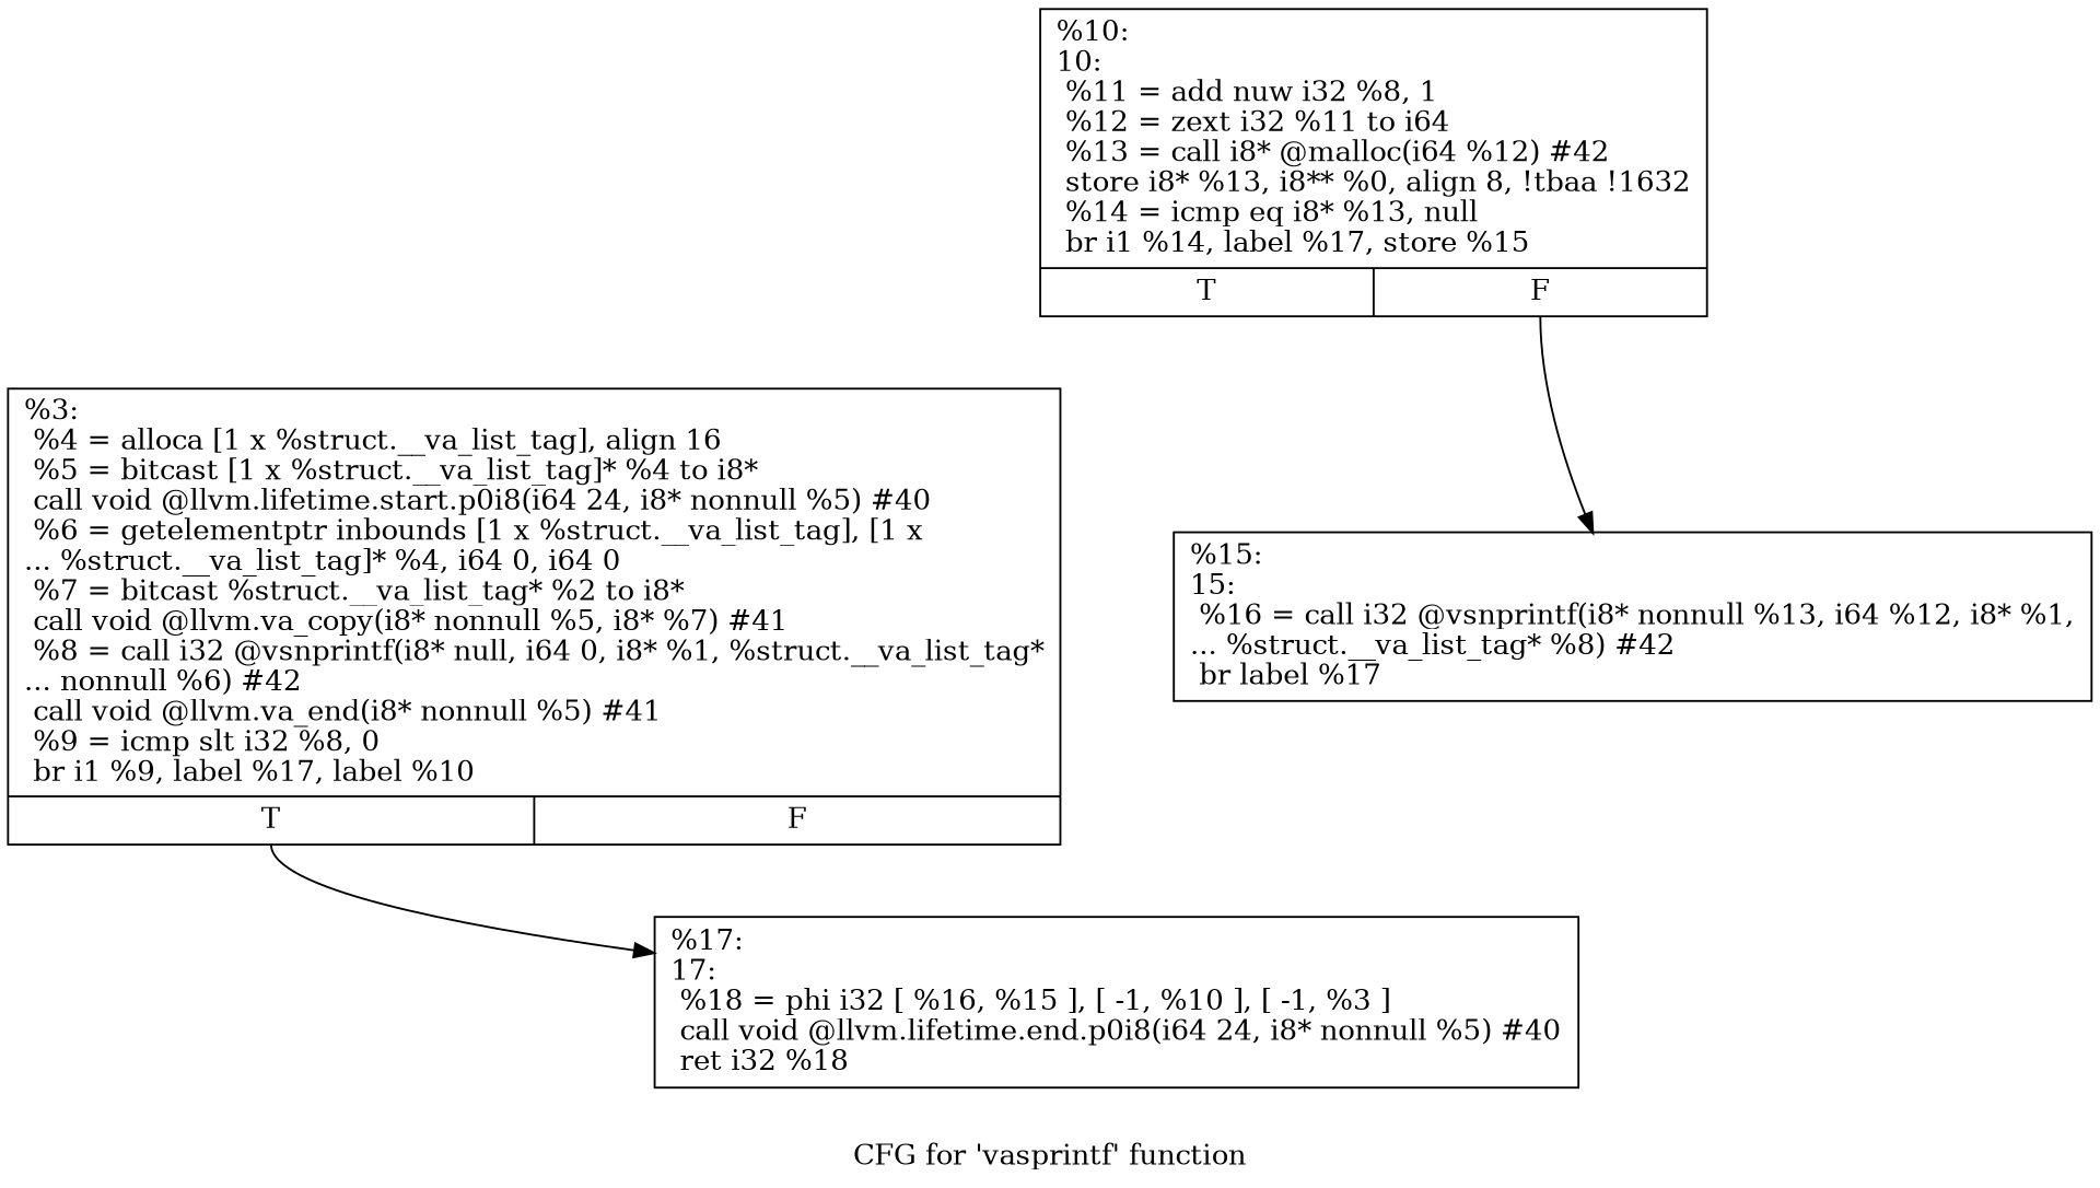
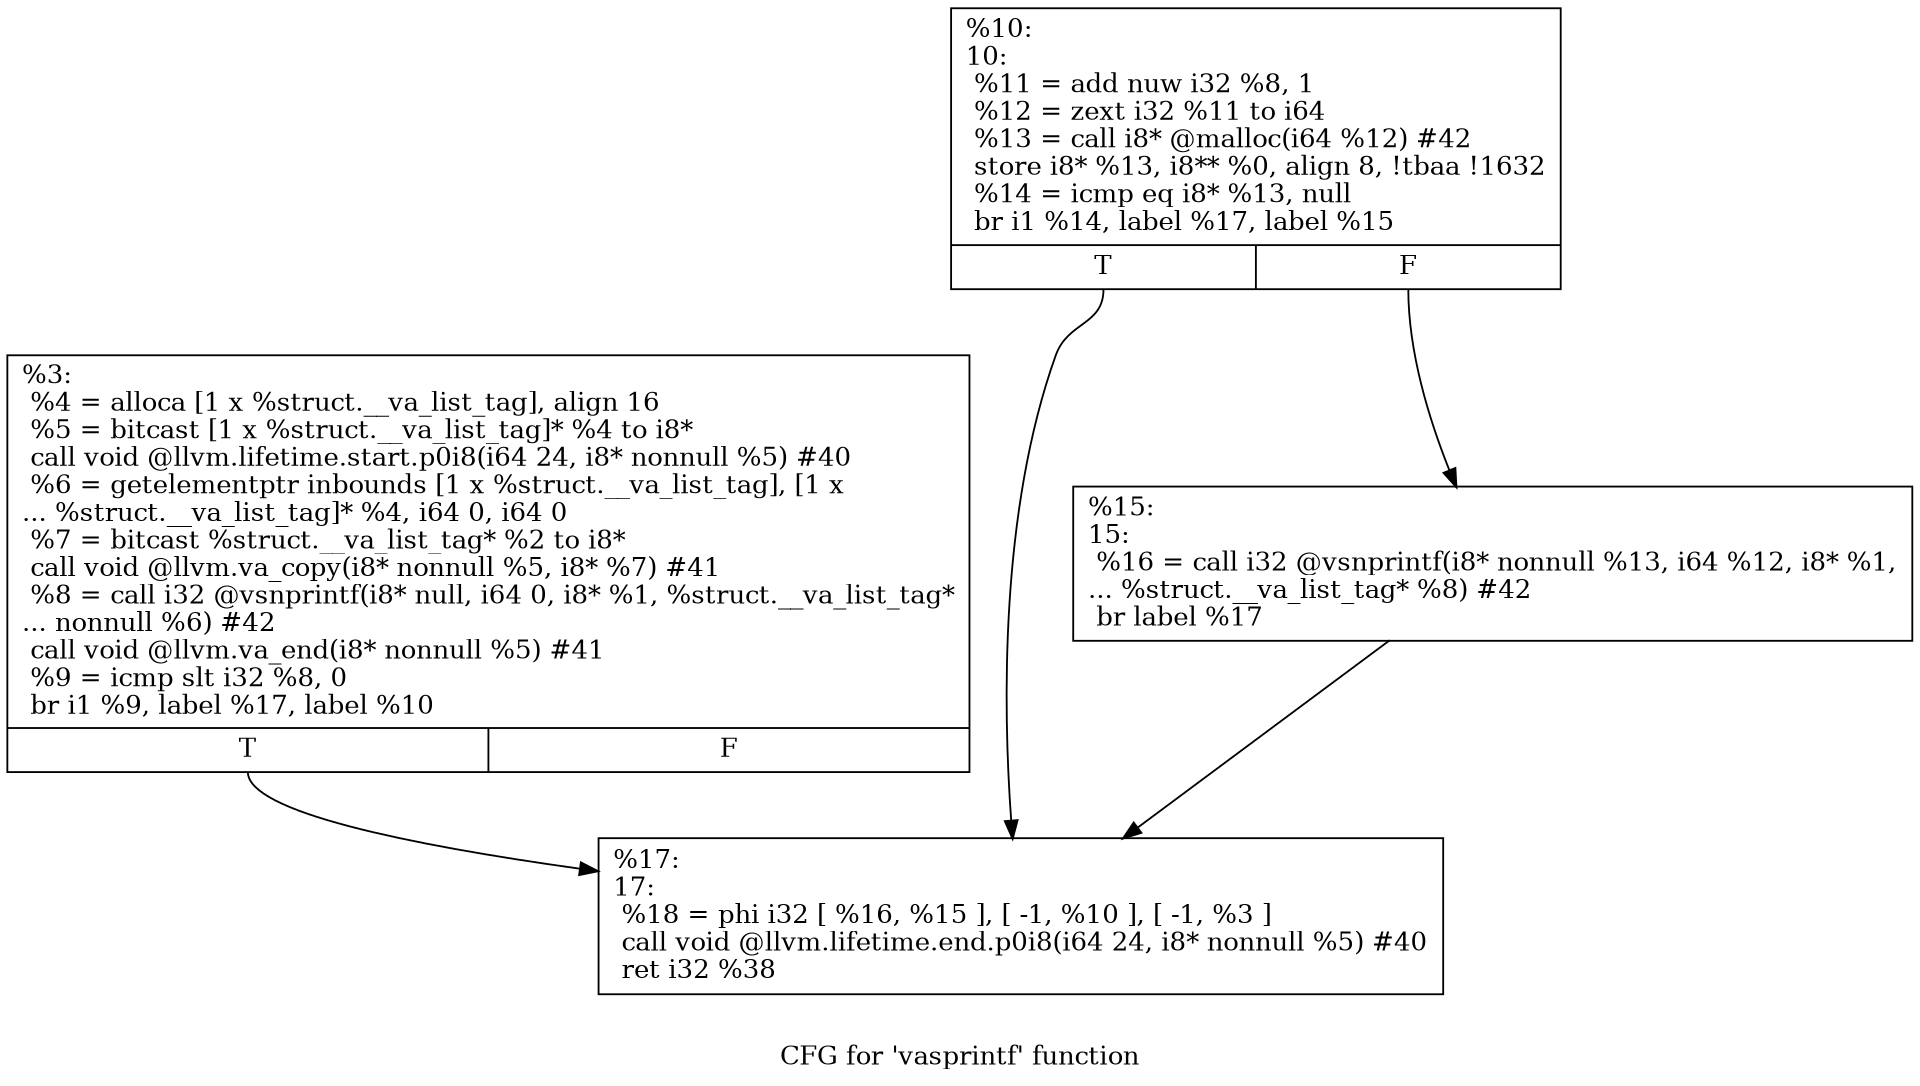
  digraph {
    label="CFG for 'vasprintf' function"
    node [shape=record]
    edge [tailport=s0]
    n1 [label="{%3:\l  %4 = alloca [1 x %struct.__va_list_tag], align 16\l  %5 = bitcast [1 x %struct.__va_list_tag]* %4 to i8*\l  call void @llvm.lifetime.start.p0i8(i64 24, i8* nonnull %5) #40\l  %6 = getelementptr inbounds [1 x %struct.__va_list_tag], [1 x\l... %struct.__va_list_tag]* %4, i64 0, i64 0\l  %7 = bitcast %struct.__va_list_tag* %2 to i8*\l  call void @llvm.va_copy(i8* nonnull %5, i8* %7) #41\l  %8 = call i32 @vsnprintf(i8* null, i64 0, i8* %1, %struct.__va_list_tag*\l... nonnull %6) #42\l  call void @llvm.va_end(i8* nonnull %5) #41\l  %9 = icmp slt i32 %8, 0\l  br i1 %9, label %17, label %10\l|{<s0>T|<s1>F}}"]
-   n2 [label="{%17:\l17:                                               \l  %18 = phi i32 [ %16, %15 ], [ -1, %10 ], [ -1, %3 ]\l  call void @llvm.lifetime.end.p0i8(i64 24, i8* nonnull %5) #40\l  ret i32 %18\l}"]
-   n3 [label="{%10:\l10:                                               \l  %11 = add nuw i32 %8, 1\l  %12 = zext i32 %11 to i64\l  %13 = call i8* @malloc(i64 %12) #42\l  store i8* %13, i8** %0, align 8, !tbaa !1632\l  %14 = icmp eq i8* %13, null\l  br i1 %14, label %17, store %15\l|{<s0>T|<s1>F}}"]
+   n2 [label="{%17:\l17:                                               \l  %18 = phi i32 [ %16, %15 ], [ -1, %10 ], [ -1, %3 ]\l  call void @llvm.lifetime.end.p0i8(i64 24, i8* nonnull %5) #40\l  ret i32 %38\l}"]
+   n3 [label="{%10:\l10:                                               \l  %11 = add nuw i32 %8, 1\l  %12 = zext i32 %11 to i64\l  %13 = call i8* @malloc(i64 %12) #42\l  store i8* %13, i8** %0, align 8, !tbaa !1632\l  %14 = icmp eq i8* %13, null\l  br i1 %14, label %17, label %15\l|{<s0>T|<s1>F}}"]
    n4 [label="{%15:\l15:                                               \l  %16 = call i32 @vsnprintf(i8* nonnull %13, i64 %12, i8* %1,\l... %struct.__va_list_tag* %8) #42\l  br label %17\l}"]
    n1 -> n2
+   n3 -> n2
    n3 -> n4 [tailport=s1]
+   n4 -> n2
  }
